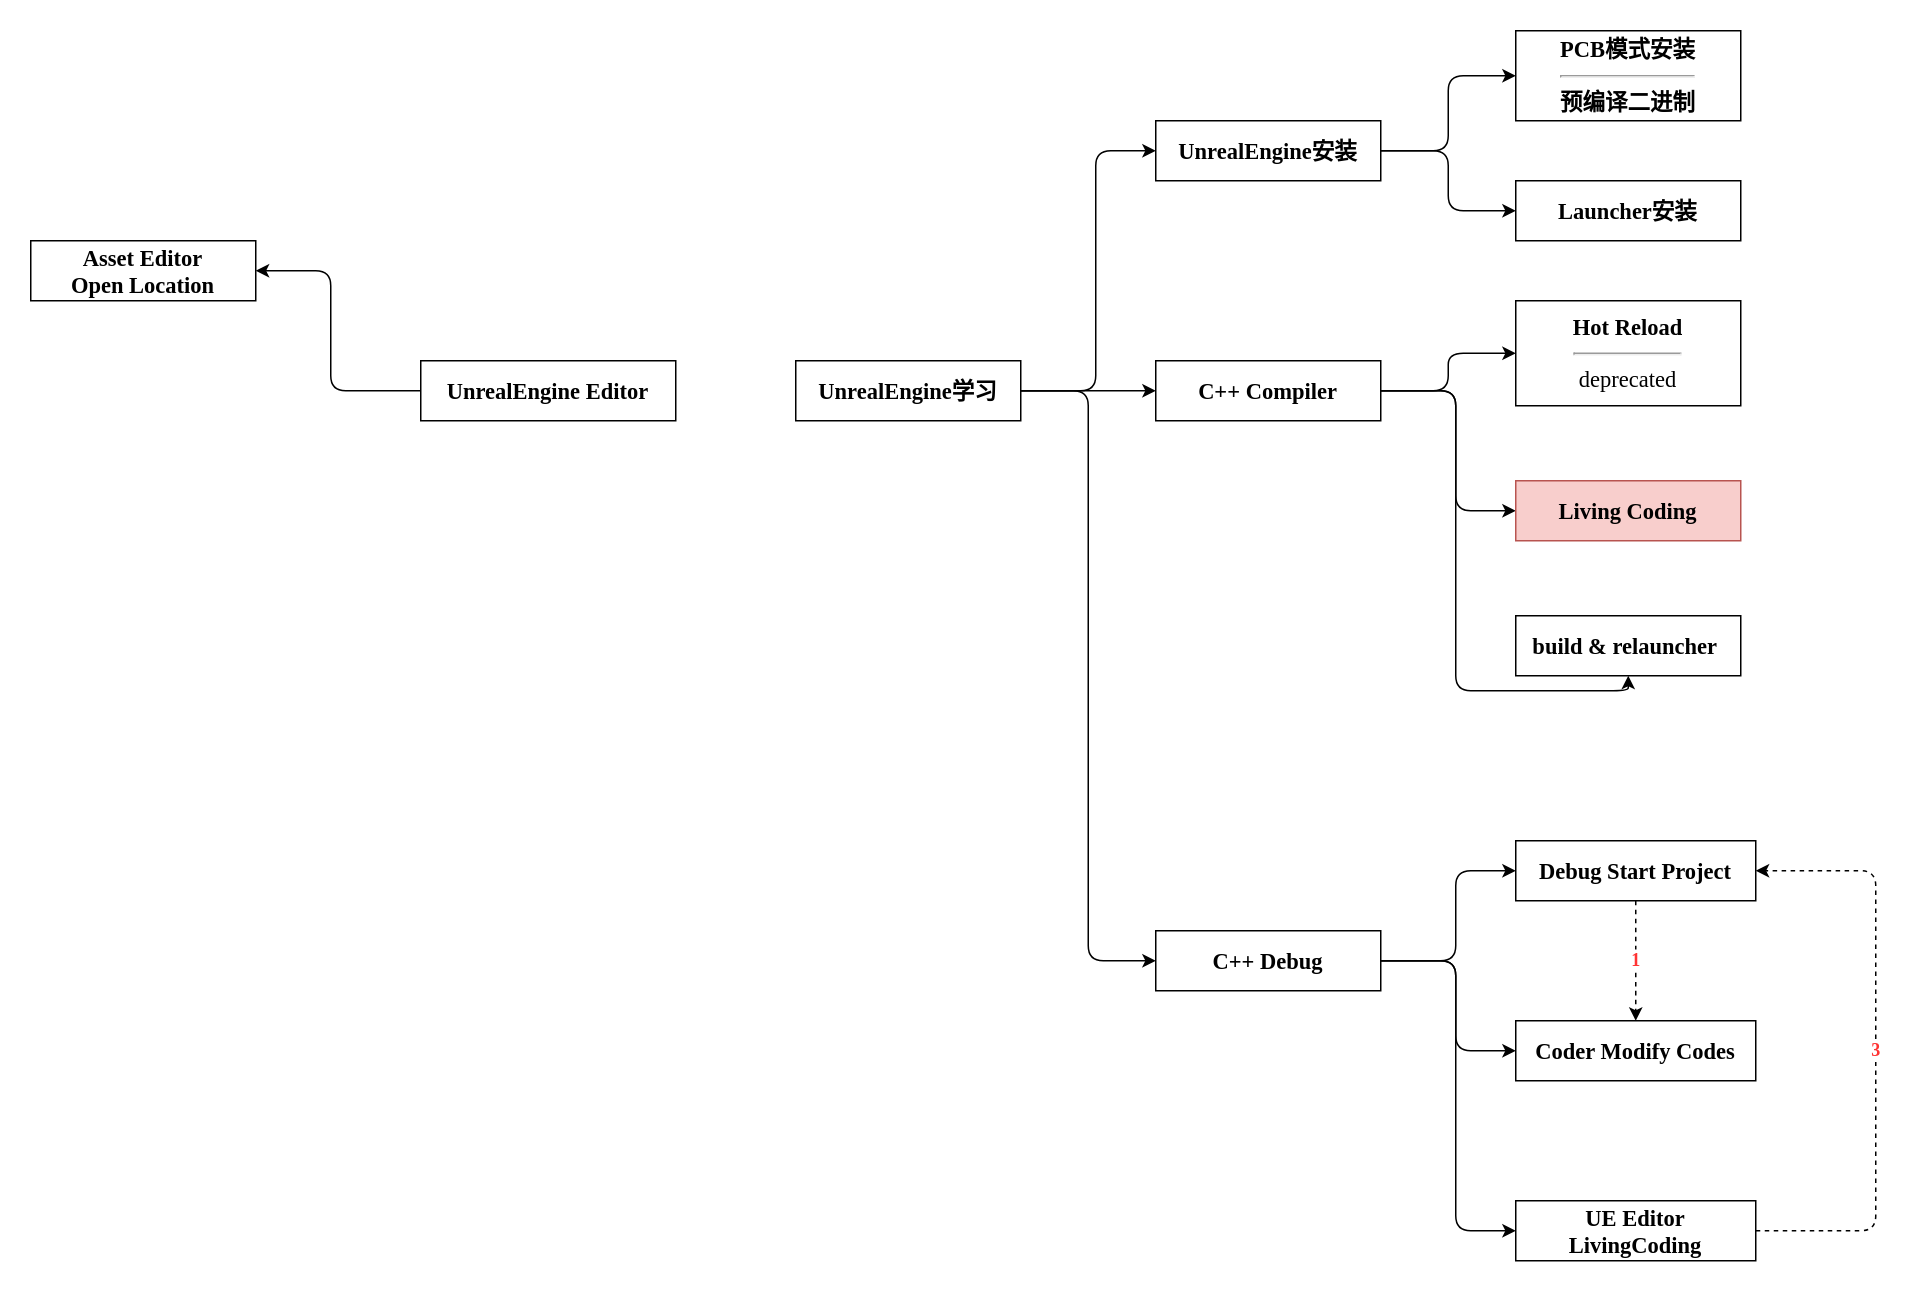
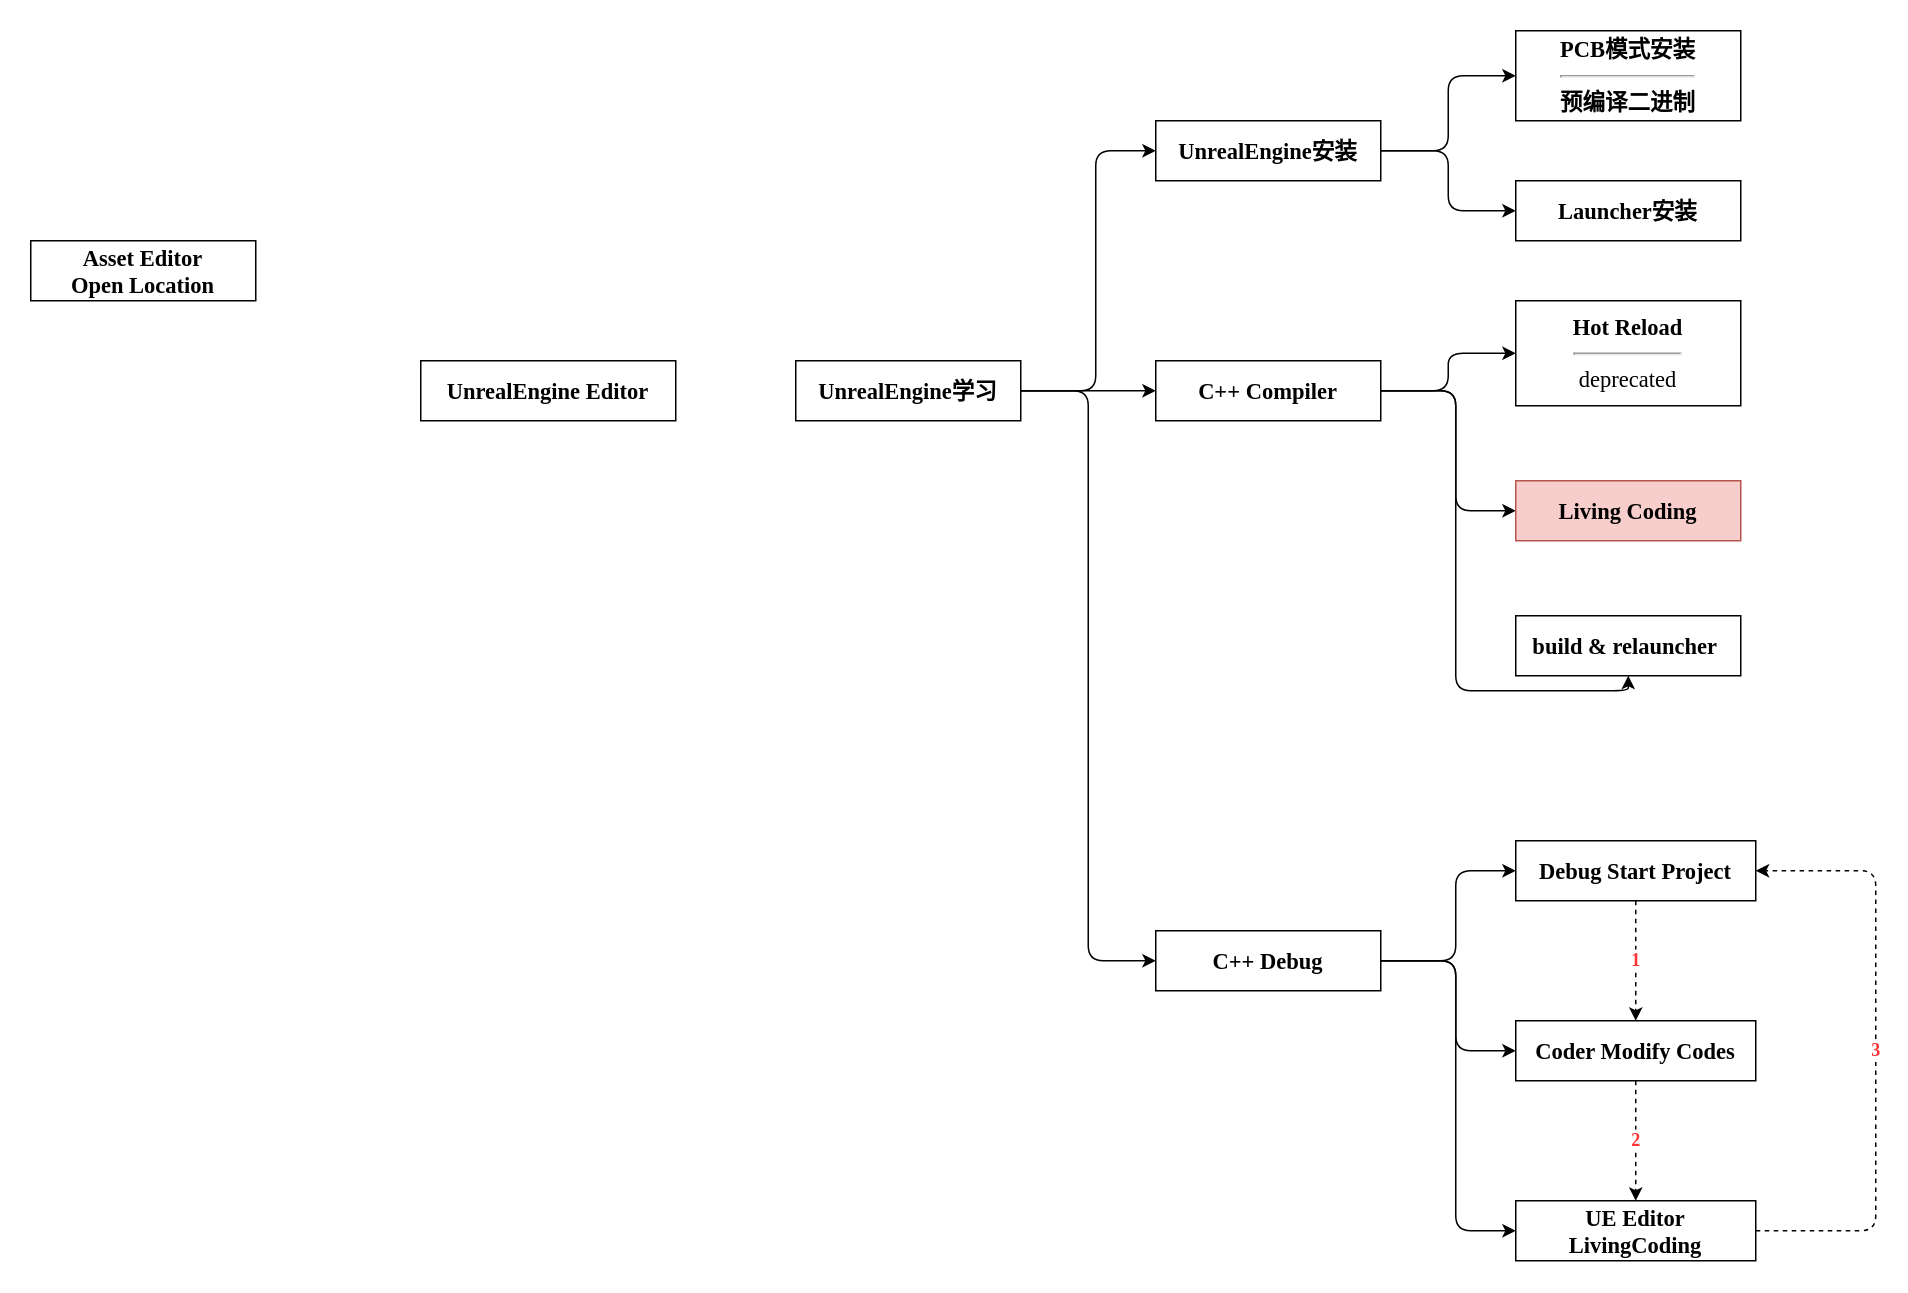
  <mxCell id="0" />
  <mxCell id="1" parent="0" />
  <mxCell id="2" value="" style="edgeStyle=orthogonalEdgeStyle;rounded=1;orthogonalLoop=1;jettySize=auto;html=1;fontFamily=Comic Sans MS;fontSize=15;" parent="1" source="5" target="8" edge="1"><mxGeometry relative="1" as="geometry"><Array as="points"><mxPoint x="730" y="260" /><mxPoint x="730" y="100" /></Array></mxGeometry></mxCell>
  <mxCell id="3" value="" style="edgeStyle=orthogonalEdgeStyle;rounded=0;orthogonalLoop=1;jettySize=auto;html=1;" parent="1" source="5" target="17" edge="1"><mxGeometry relative="1" as="geometry" /></mxCell>
  <mxCell id="4" style="edgeStyle=orthogonalEdgeStyle;rounded=1;orthogonalLoop=1;jettySize=auto;html=1;entryX=0;entryY=0.5;entryDx=0;entryDy=0;" edge="1" parent="1" source="5" target="24"><mxGeometry relative="1" as="geometry" /></mxCell>
  <mxCell id="5" value="UnrealEngine学习" style="rounded=0;whiteSpace=wrap;html=1;fontFamily=Comic Sans MS;fontStyle=1;fontSize=15;" parent="1" vertex="1"><mxGeometry x="530" y="240" width="150" height="40" as="geometry" /></mxCell>
  <mxCell id="6" value="" style="edgeStyle=orthogonalEdgeStyle;rounded=1;orthogonalLoop=1;jettySize=auto;html=1;fontFamily=Comic Sans MS;fontSize=15;" parent="1" source="8" target="9" edge="1"><mxGeometry relative="1" as="geometry" /></mxCell>
  <mxCell id="7" value="" style="edgeStyle=orthogonalEdgeStyle;rounded=1;orthogonalLoop=1;jettySize=auto;html=1;fontFamily=Comic Sans MS;fontSize=15;" parent="1" source="8" target="10" edge="1"><mxGeometry relative="1" as="geometry" /></mxCell>
  <mxCell id="8" value="UnrealEngine安装" style="rounded=0;whiteSpace=wrap;html=1;fontFamily=Comic Sans MS;fontStyle=1;fontSize=15;" parent="1" vertex="1"><mxGeometry x="770" y="80" width="150" height="40" as="geometry" /></mxCell>
  <mxCell id="9" value="PCB模式安装&lt;hr&gt;预编译二进制" style="rounded=0;whiteSpace=wrap;html=1;fontFamily=Comic Sans MS;fontStyle=1;fontSize=15;" parent="1" vertex="1"><mxGeometry x="1010" y="20" width="150" height="60" as="geometry" /></mxCell>
  <mxCell id="10" value="Launcher安装" style="rounded=0;whiteSpace=wrap;html=1;fontFamily=Comic Sans MS;fontStyle=1;fontSize=15;" parent="1" vertex="1"><mxGeometry x="1010" y="120" width="150" height="40" as="geometry" /></mxCell>
- <mxCell id="11" value="" style="edgeStyle=orthogonalEdgeStyle;rounded=1;orthogonalLoop=1;jettySize=auto;html=1;fontFamily=Comic Sans MS;fontSize=15;" parent="1" source="12" target="13" edge="1"><mxGeometry relative="1" as="geometry"><Array as="points"><mxPoint x="220" y="260" /><mxPoint x="220" y="180" /></Array></mxGeometry></mxCell>
  <mxCell id="12" value="UnrealEngine Editor" style="rounded=0;whiteSpace=wrap;html=1;fontFamily=Comic Sans MS;fontStyle=1;fontSize=15;" parent="1" vertex="1"><mxGeometry x="280" y="240" width="170" height="40" as="geometry" /></mxCell>
  <mxCell id="13" value="Asset Editor &lt;br&gt;Open Location" style="rounded=0;whiteSpace=wrap;html=1;fontFamily=Comic Sans MS;fontStyle=1;fontSize=15;" parent="1" vertex="1"><mxGeometry x="20" y="160" width="150" height="40" as="geometry" /></mxCell>
  <mxCell id="14" value="" style="edgeStyle=orthogonalEdgeStyle;rounded=1;orthogonalLoop=1;jettySize=auto;html=1;" parent="1" source="17" target="18" edge="1"><mxGeometry relative="1" as="geometry" /></mxCell>
  <mxCell id="15" value="" style="edgeStyle=orthogonalEdgeStyle;rounded=1;orthogonalLoop=1;jettySize=auto;html=1;" parent="1" source="17" target="19" edge="1"><mxGeometry relative="1" as="geometry"><Array as="points"><mxPoint x="970" y="260" /><mxPoint x="970" y="340" /></Array></mxGeometry></mxCell>
  <mxCell id="16" value="" style="edgeStyle=orthogonalEdgeStyle;rounded=1;orthogonalLoop=1;jettySize=auto;html=1;" parent="1" source="17" target="20" edge="1"><mxGeometry relative="1" as="geometry"><Array as="points"><mxPoint x="970" y="260" /><mxPoint x="970" y="460" /></Array></mxGeometry></mxCell>
  <mxCell id="17" value="C++ Compiler" style="rounded=0;whiteSpace=wrap;html=1;fontFamily=Comic Sans MS;fontStyle=1;fontSize=15;" parent="1" vertex="1"><mxGeometry x="770" y="240" width="150" height="40" as="geometry" /></mxCell>
  <mxCell id="18" value="Hot Reload&lt;hr&gt;&lt;span style=&quot;font-weight: normal&quot;&gt;deprecated&lt;/span&gt;" style="rounded=0;whiteSpace=wrap;html=1;fontFamily=Comic Sans MS;fontStyle=1;fontSize=15;" parent="1" vertex="1"><mxGeometry x="1010" y="200" width="150" height="70" as="geometry" /></mxCell>
  <mxCell id="19" value="Living Coding" style="rounded=0;whiteSpace=wrap;html=1;fontFamily=Comic Sans MS;fontStyle=1;fontSize=15;fillColor=#f8cecc;strokeColor=#b85450;" parent="1" vertex="1"><mxGeometry x="1010" y="320" width="150" height="40" as="geometry" /></mxCell>
  <mxCell id="20" value="build &amp;amp; relauncher&amp;nbsp;" style="rounded=0;whiteSpace=wrap;html=1;fontFamily=Comic Sans MS;fontStyle=1;fontSize=15;" parent="1" vertex="1"><mxGeometry x="1010" y="410" width="150" height="40" as="geometry" /></mxCell>
  <mxCell id="21" value="" style="edgeStyle=orthogonalEdgeStyle;rounded=1;orthogonalLoop=1;jettySize=auto;html=1;" edge="1" parent="1" source="24" target="26"><mxGeometry relative="1" as="geometry"><Array as="points"><mxPoint x="970" y="640" /><mxPoint x="970" y="580" /></Array></mxGeometry></mxCell>
  <mxCell id="22" value="" style="edgeStyle=orthogonalEdgeStyle;rounded=1;orthogonalLoop=1;jettySize=auto;html=1;" edge="1" parent="1" source="24" target="28"><mxGeometry relative="1" as="geometry"><Array as="points"><mxPoint x="970" y="640" /><mxPoint x="970" y="700" /></Array></mxGeometry></mxCell>
  <mxCell id="23" value="" style="edgeStyle=orthogonalEdgeStyle;rounded=1;orthogonalLoop=1;jettySize=auto;html=1;" edge="1" parent="1" source="24" target="30"><mxGeometry relative="1" as="geometry"><Array as="points"><mxPoint x="970" y="640" /><mxPoint x="970" y="820" /></Array></mxGeometry></mxCell>
  <mxCell id="24" value="C++ Debug" style="rounded=0;whiteSpace=wrap;html=1;fontFamily=Comic Sans MS;fontStyle=1;fontSize=15;" vertex="1" parent="1"><mxGeometry x="770" y="620" width="150" height="40" as="geometry" /></mxCell>
  <mxCell id="25" value="1" style="edgeStyle=orthogonalEdgeStyle;rounded=1;orthogonalLoop=1;jettySize=auto;html=1;dashed=1;fontFamily=Comic Sans MS;fontSize=12;fontStyle=1;fontColor=#FF3333;" edge="1" parent="1" source="26" target="28"><mxGeometry relative="1" as="geometry"><Array as="points"><mxPoint x="1090" y="660" /><mxPoint x="1090" y="660" /></Array></mxGeometry></mxCell>
  <mxCell id="26" value="Debug Start Project" style="rounded=0;whiteSpace=wrap;html=1;fontFamily=Comic Sans MS;fontStyle=1;fontSize=15;" vertex="1" parent="1"><mxGeometry x="1010" y="560" width="160" height="40" as="geometry" /></mxCell>
+ <mxCell id="27" value="2" style="edgeStyle=orthogonalEdgeStyle;rounded=1;orthogonalLoop=1;jettySize=auto;html=1;dashed=1;fontFamily=Comic Sans MS;fontSize=12;fontColor=#FF3333;strokeWidth=1;fontStyle=1" edge="1" parent="1" source="28" target="30"><mxGeometry relative="1" as="geometry" /></mxCell>
  <mxCell id="28" value="Coder Modify Codes" style="rounded=0;whiteSpace=wrap;html=1;fontFamily=Comic Sans MS;fontStyle=1;fontSize=15;" vertex="1" parent="1"><mxGeometry x="1010" y="680" width="160" height="40" as="geometry" /></mxCell>
  <mxCell id="29" value="3" style="edgeStyle=orthogonalEdgeStyle;rounded=1;orthogonalLoop=1;jettySize=auto;html=1;entryX=1;entryY=0.5;entryDx=0;entryDy=0;dashed=1;fontFamily=Comic Sans MS;fontSize=12;fontColor=#FF3333;strokeWidth=1;fontStyle=1" edge="1" parent="1" source="30" target="26"><mxGeometry relative="1" as="geometry"><Array as="points"><mxPoint x="1250" y="820" /><mxPoint x="1250" y="580" /></Array></mxGeometry></mxCell>
  <mxCell id="30" value="UE Editor LivingCoding" style="rounded=0;whiteSpace=wrap;html=1;fontFamily=Comic Sans MS;fontStyle=1;fontSize=15;" vertex="1" parent="1"><mxGeometry x="1010" y="800" width="160" height="40" as="geometry" /></mxCell>
